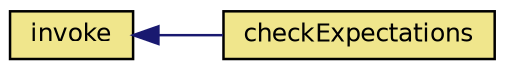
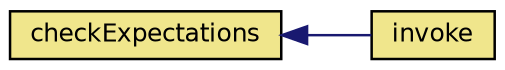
  digraph {
    rankdir=LR
    node [color=black fillcolor=khaki fontname=Helvetica fontsize=10 shape=record style=filled]
    n1 [fontcolor=black height=0.2 label=checkExpectations width=0.4]
    n2 [height=0.2 label=invoke width=0.4]
-   n2 -> n1 [color=midnightblue dir=back fontname=Helvetica fontsize=10 labelfontname=Helvetica labelfontsize=10 style=solid]
+   n1 -> n2 [color=midnightblue dir=back fontname=Helvetica fontsize=10 labelfontname=Helvetica labelfontsize=10 style=solid]
  }
